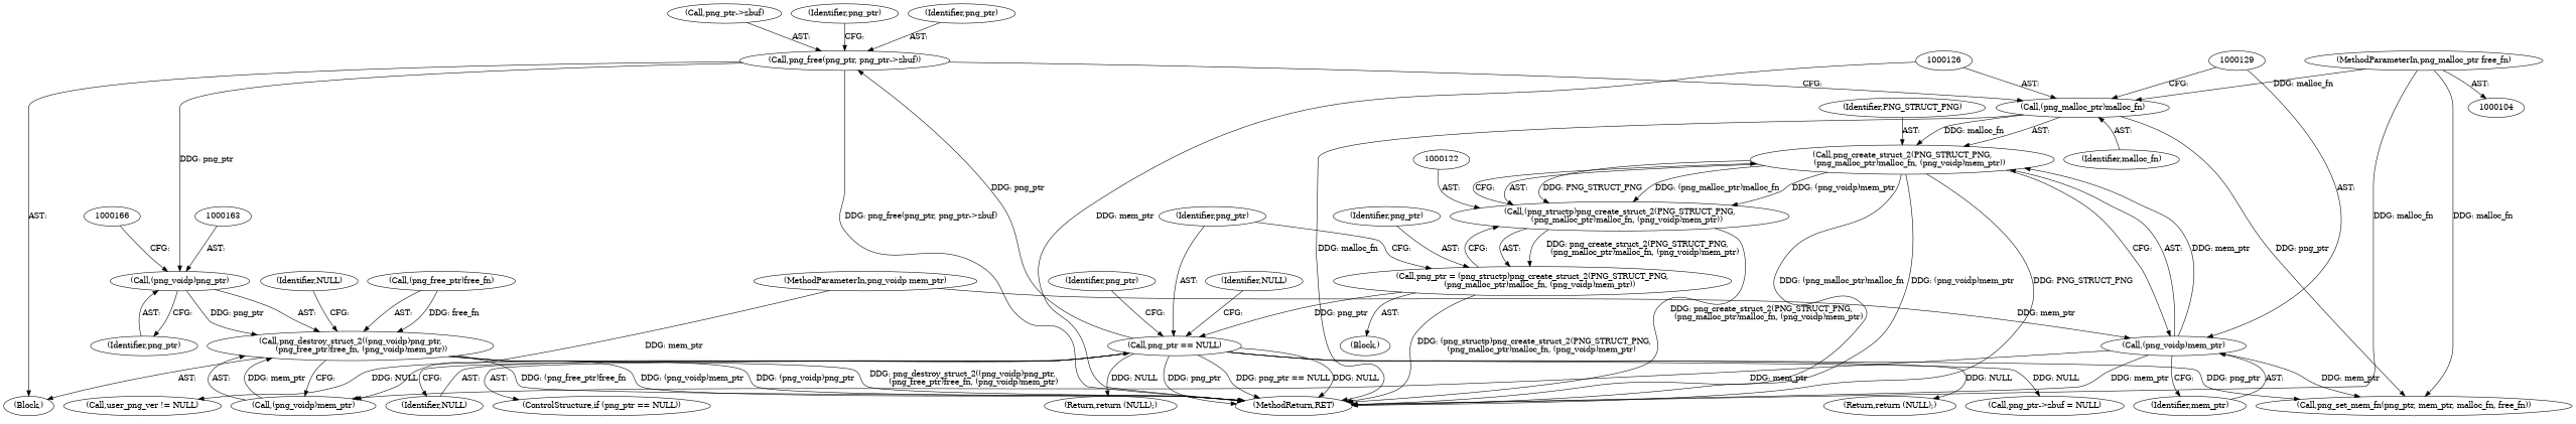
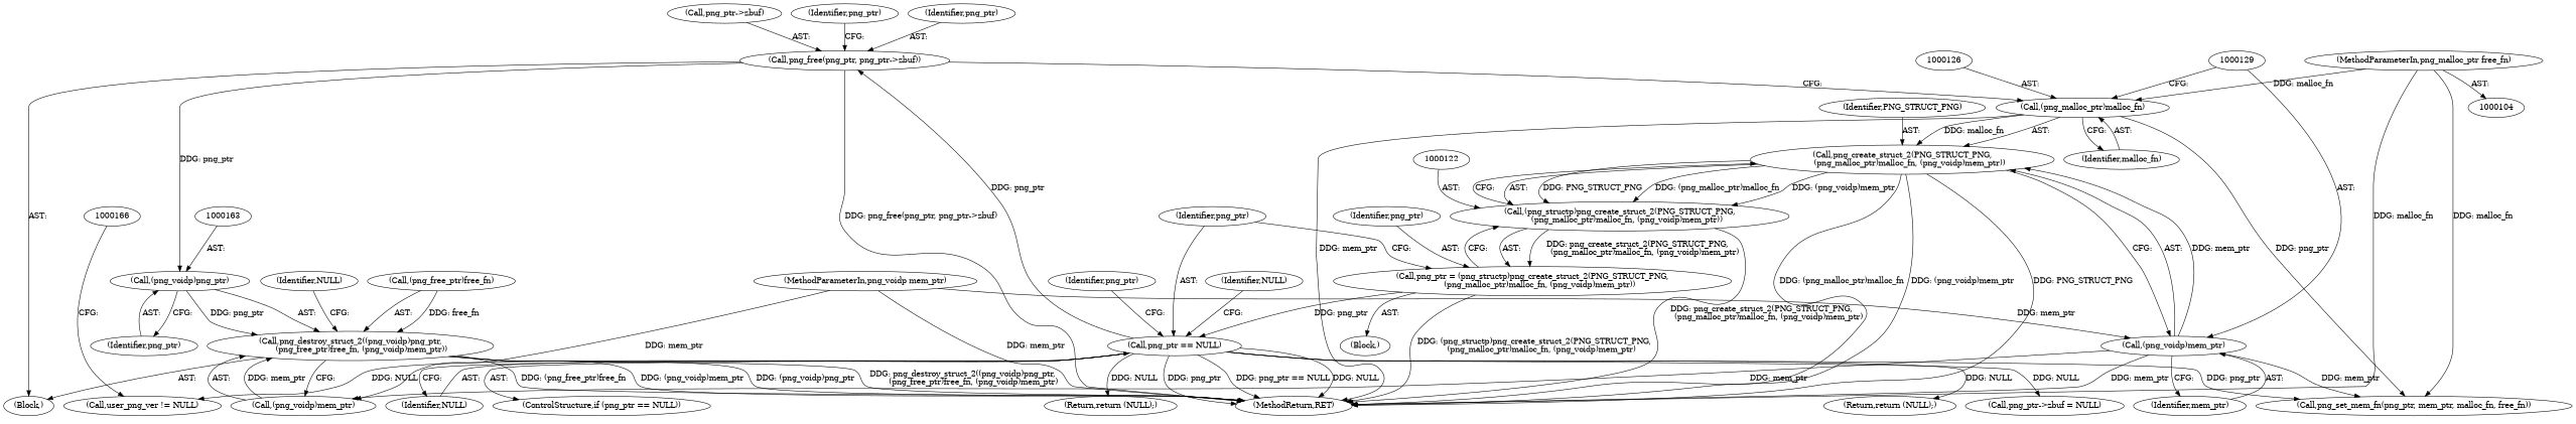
  digraph {
    n1 [label="(Call,png_free(png_ptr, png_ptr->zbuf))"]
    n2 [label="(Call,(png_voidp)png_ptr)"]
    n3 [label="(Block,)"]
    n4 [label="(MethodReturn,RET)"]
    n5 [label="(Call,(png_malloc_ptr)malloc_fn)"]
    n6 [label="(Call,png_destroy_struct_2((png_voidp)png_ptr,\n         (png_free_ptr)free_fn, (png_voidp)mem_ptr))"]
    n7 [label="(Identifier,png_ptr)"]
    n8 [label="(Call,png_ptr->zbuf)"]
    n9 [label="(Call,png_ptr == NULL)"]
    n10 [label="(Return,return (NULL);)"]
    n11 [label="(Call,png_ptr->zbuf = NULL)"]
    n12 [label="(Call,user_png_ver != NULL)"]
    n13 [label="(Identifier,NULL)"]
    n14 [label="(ControlStructure,if (png_ptr == NULL))"]
    n15 [label="(Call,png_set_mem_fn(png_ptr, mem_ptr, malloc_fn, free_fn))"]
    n16 [label="(Return,return (NULL);)"]
    n17 [label="(Call,png_ptr = (png_structp)png_create_struct_2(PNG_STRUCT_PNG,\n      (png_malloc_ptr)malloc_fn, (png_voidp)mem_ptr))"]
    n18 [label="(Call,(png_structp)png_create_struct_2(PNG_STRUCT_PNG,\n      (png_malloc_ptr)malloc_fn, (png_voidp)mem_ptr))"]
    n19 [label="(Block,)"]
    n20 [label="(Call,png_create_struct_2(PNG_STRUCT_PNG,\n      (png_malloc_ptr)malloc_fn, (png_voidp)mem_ptr))"]
    n21 [label="(Call,(png_voidp)mem_ptr)"]
    n22 [label="(Identifier,mem_ptr)"]
    n23 [label="(Call,(png_voidp)mem_ptr)"]
    n24 [label="(Identifier,malloc_fn)"]
    n25 [label="(MethodParameterIn,png_malloc_ptr free_fn)"]
    1000104
    n27 [label="(MethodParameterIn,png_voidp mem_ptr)"]
    n28 [label="(Identifier,png_ptr)"]
    n29 [label="(Identifier,NULL)"]
    n30 [label="(Call,(png_free_ptr)free_fn)"]
    n31 [label="(Identifier,png_ptr)"]
    n32 [label="(Identifier,NULL)"]
    n33 [label="(Identifier,png_ptr)"]
    n34 [label="(Identifier,png_ptr)"]
    n35 [label="(Identifier,png_ptr)"]
    n36 [label="(Identifier,PNG_STRUCT_PNG)"]
    1000122
    1000126
    1000129
    1000163
    1000166
    n1 -> n2 [label="DDG: png_ptr"]
    n1 -> n3 [label="AST: "]
    n1 -> n4 [label="DDG: png_free(png_ptr, png_ptr->zbuf)"]
    n1 -> n5 [label="CFG: "]
    n2 -> n6 [label="AST: "]
    n2 -> n6 [label="DDG: png_ptr"]
    n2 -> n7 [label="CFG: "]
-   n5 -> n4 [label="DDG: malloc_fn"]
+   n5 -> n4 [label="DDG: mem_ptr"]
    n5 -> n15 [label="DDG: png_ptr"]
    n5 -> n20 [label="AST: "]
    n5 -> n20 [label="DDG: malloc_fn"]
+   n5 -> n24 [label="CFG: "]
    n6 -> n3 [label="AST: "]
    n6 -> n4 [label="DDG: (png_voidp)mem_ptr"]
    n6 -> n4 [label="DDG: (png_voidp)png_ptr"]
    n6 -> n4 [label="DDG: png_destroy_struct_2((png_voidp)png_ptr,\n         (png_free_ptr)free_fn, (png_voidp)mem_ptr)"]
    n6 -> n4 [label="DDG: (png_free_ptr)free_fn"]
    n6 -> n23 [label="CFG: "]
    n7 -> n2 [label="AST: "]
    n8 -> n1 [label="AST: "]
    n9 -> n1 [label="DDG: png_ptr"]
    n9 -> n4 [label="DDG: png_ptr == NULL"]
    n9 -> n4 [label="DDG: NULL"]
    n9 -> n4 [label="DDG: png_ptr"]
    n9 -> n10 [label="DDG: NULL"]
    n9 -> n11 [label="DDG: NULL"]
    n9 -> n12 [label="DDG: NULL"]
    n9 -> n13 [label="CFG: "]
    n9 -> n14 [label="AST: "]
    n9 -> n15 [label="DDG: png_ptr"]
    n9 -> n16 [label="DDG: NULL"]
    n13 -> n9 [label="AST: "]
    n17 -> n4 [label="DDG: (png_structp)png_create_struct_2(PNG_STRUCT_PNG,\n      (png_malloc_ptr)malloc_fn, (png_voidp)mem_ptr)"]
    n17 -> n9 [label="DDG: png_ptr"]
    n17 -> n18 [label="CFG: "]
    n17 -> n19 [label="AST: "]
    n18 -> n4 [label="DDG: png_create_struct_2(PNG_STRUCT_PNG,\n      (png_malloc_ptr)malloc_fn, (png_voidp)mem_ptr)"]
    n18 -> n17 [label="AST: "]
    n18 -> n17 [label="DDG: png_create_struct_2(PNG_STRUCT_PNG,\n      (png_malloc_ptr)malloc_fn, (png_voidp)mem_ptr)"]
    n18 -> n20 [label="CFG: "]
    n20 -> n4 [label="DDG: (png_malloc_ptr)malloc_fn"]
    n20 -> n4 [label="DDG: (png_voidp)mem_ptr"]
    n20 -> n4 [label="DDG: PNG_STRUCT_PNG"]
    n20 -> n18 [label="AST: "]
    n20 -> n18 [label="DDG: PNG_STRUCT_PNG"]
    n20 -> n18 [label="DDG: (png_malloc_ptr)malloc_fn"]
    n20 -> n18 [label="DDG: (png_voidp)mem_ptr"]
    n20 -> n21 [label="CFG: "]
    n21 -> n4 [label="DDG: mem_ptr"]
    n21 -> n15 [label="DDG: mem_ptr"]
    n21 -> n20 [label="AST: "]
    n21 -> n20 [label="DDG: mem_ptr"]
    n21 -> n22 [label="CFG: "]
    n21 -> n23 [label="DDG: mem_ptr"]
    n22 -> n21 [label="AST: "]
    n23 -> n6 [label="AST: "]
    n23 -> n6 [label="DDG: mem_ptr"]
    n24 -> n5 [label="AST: "]
    n25 -> n4 [label="DDG: malloc_fn"]
    n25 -> n5 [label="DDG: malloc_fn"]
    n25 -> n15 [label="DDG: malloc_fn"]
    n25 -> 1000104 [label="AST: "]
-   1000126 -> n4 [label="DDG: mem_ptr"]
+   n27 -> n4 [label="DDG: mem_ptr"]
    n27 -> n21 [label="DDG: mem_ptr"]
    n27 -> n23 [label="DDG: mem_ptr"]
    n28 -> n1 [label="CFG: "]
    n29 -> n9 [label="CFG: "]
    n30 -> n6 [label="AST: "]
    n30 -> n6 [label="DDG: free_fn"]
    n31 -> n9 [label="AST: "]
    n31 -> n17 [label="CFG: "]
    n32 -> n6 [label="CFG: "]
    n33 -> n1 [label="AST: "]
    n34 -> n9 [label="CFG: "]
    n35 -> n17 [label="AST: "]
    n36 -> n20 [label="AST: "]
    1000122 -> n18 [label="AST: "]
    1000126 -> n5 [label="AST: "]
    1000129 -> n5 [label="CFG: "]
    1000129 -> n21 [label="AST: "]
    1000163 -> n2 [label="AST: "]
-   1000166 -> n2 [label="CFG: "]
+   1000166 -> n12 [label="CFG: "]
  }
